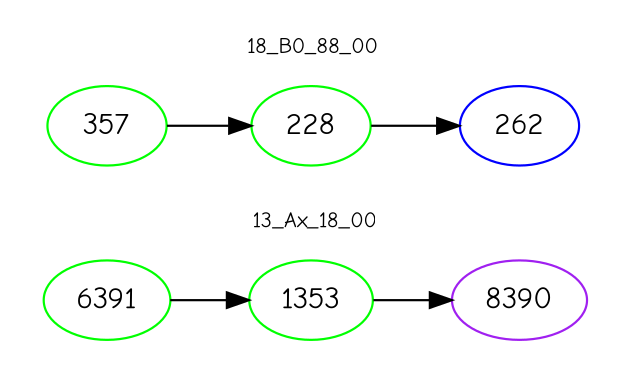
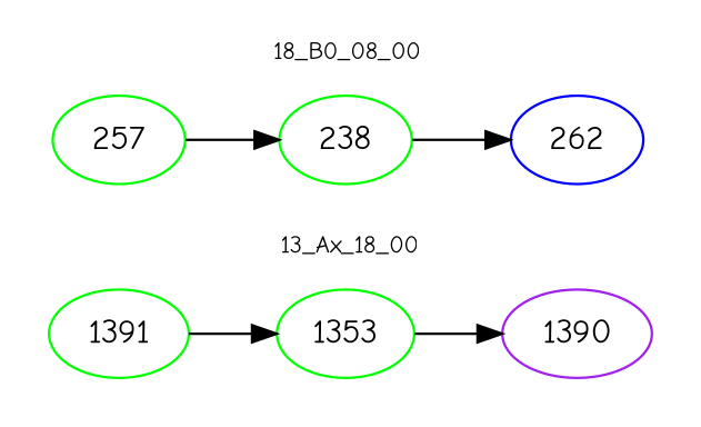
  digraph {
    fontname="Comic Neue"
    rankdir=LR
    node [color=green fontname="Comic Neue"]
    edge [color=black fontname="Comic Neue"]
-   n1 [label=6391]
+   n1 [label=1391]
    n2 [label=1353]
-   n3 [color=purple label=8390]
-   n4 [label=357]
-   n5 [label=228]
+   n3 [color=purple label=1390]
+   n4 [label=257]
+   n5 [label=238]
    n6 [color=blue label=262]
    subgraph cluster_1 {
      color=white
      fontsize=10
      label="13_Ax_18_00"
      n1
      n2
      n3
    }
    subgraph cluster_2 {
      color=white
      fontsize=10
-     label="18_B0_88_00"
+     label="18_B0_08_00"
      n4
      n5
      n6
    }
    n1 -> n2
    n2 -> n3
    n4 -> n5
    n5 -> n6
  }
